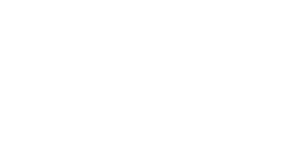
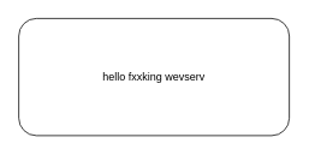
  <mxCell id="0" />
  <mxCell id="1" parent="0" />
+ <mxCell id="2" value="hello fxxking wevserv" style="rounded=1;whiteSpace=wrap;html=1;" vertex="1" parent="1"><mxGeometry x="20" y="20" width="300" height="130" as="geometry" /></mxCell>
